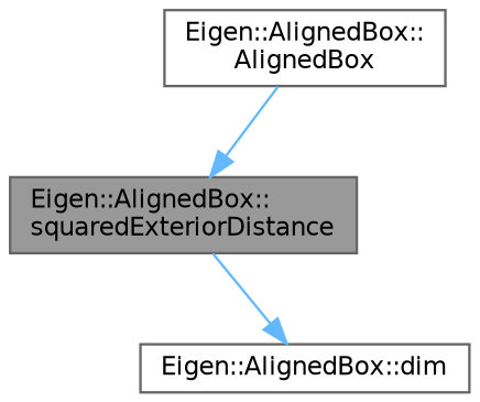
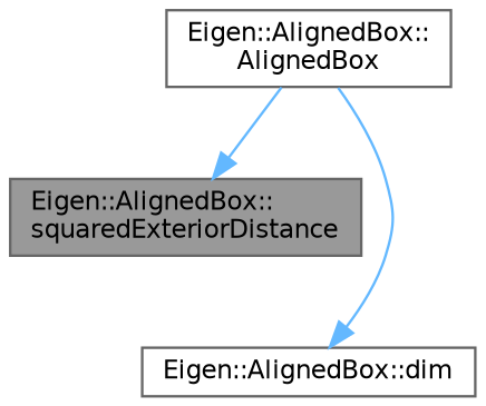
  digraph {
    fontname="DejaVu Sans"
    rankdir=TB
    node [color=grey40 fillcolor=white fontname="DejaVu Sans" fontsize=10 shape=box style=filled]
    edge [color=steelblue1 fontname="DejaVu Sans" fontsize=10 labelfontname=Helvetica labelfontsize=10 style=solid]
    n1 [color=gray40 fillcolor=grey60 fontcolor=black height=0.2 label="Eigen::AlignedBox::\lsquaredExteriorDistance" width=0.4]
    n2 [height=0.2 label="Eigen::AlignedBox::dim" width=0.4]
    n3 [height=0.2 label="Eigen::AlignedBox::\lAlignedBox" width=0.4]
-   n1 -> n2
+   n3 -> n2
    n3 -> n1
  }
